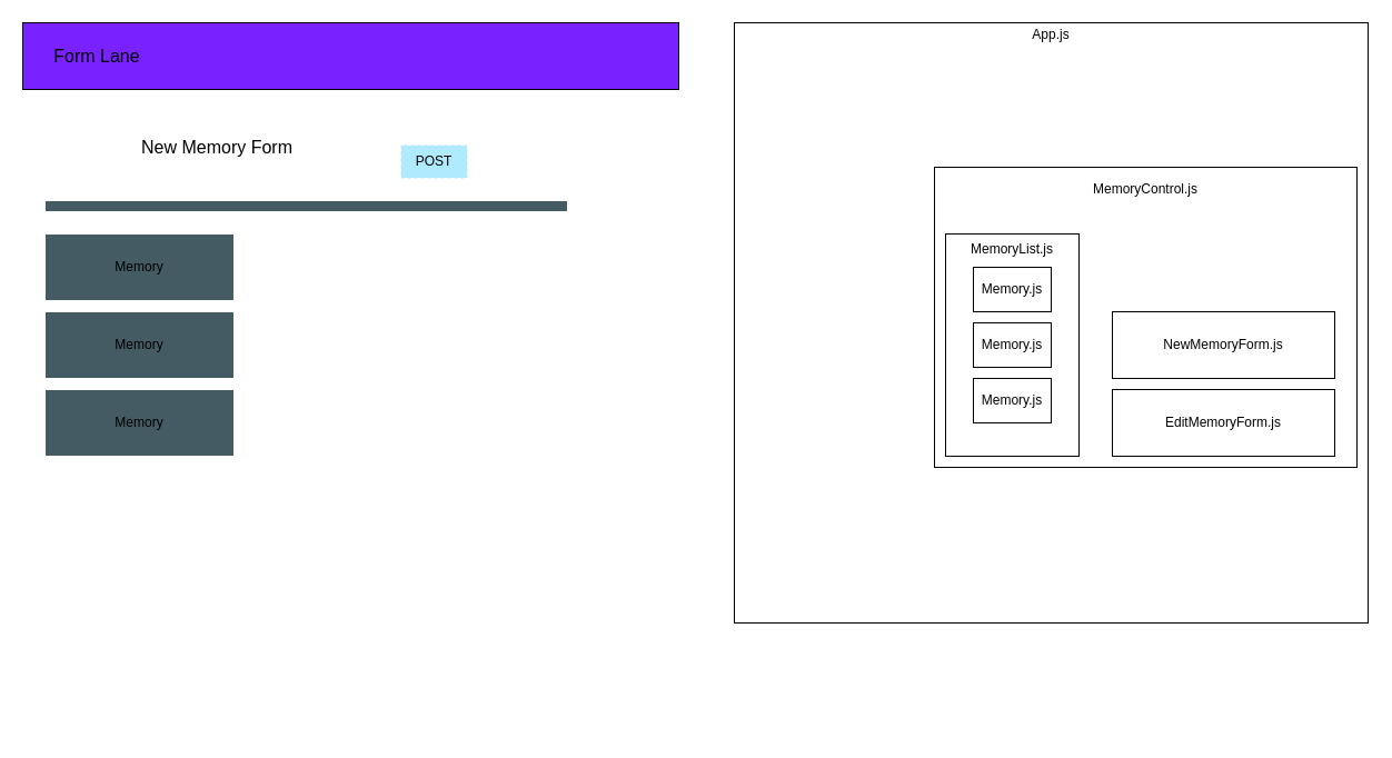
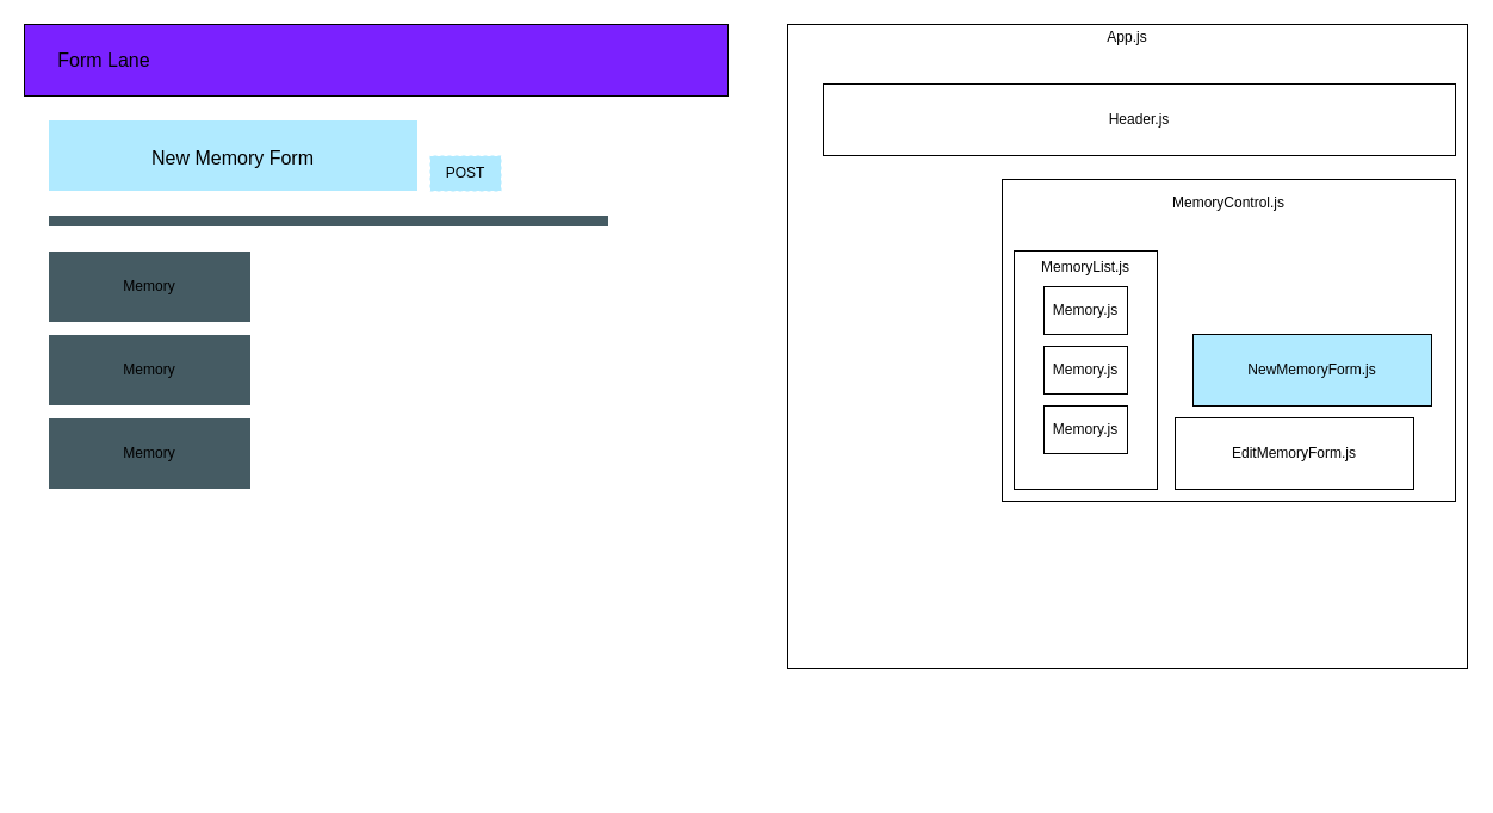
  <mxCell id="0" />
  <mxCell id="1" parent="0" />
  <mxCell id="2" value="" style="rounded=0;whiteSpace=wrap;html=1;strokeColor=#FFFFFF;fillColor=#FFFFFF;" parent="1" vertex="1"><mxGeometry x="20" y="20" width="590" height="640" as="geometry" /></mxCell>
  <mxCell id="3" value="&lt;font size=&quot;3&quot;&gt;Form Lane&lt;span style=&quot;white-space: pre&quot;&gt;&#09;&lt;span style=&quot;white-space: pre&quot;&gt;&#09;&lt;/span&gt;&lt;span style=&quot;white-space: pre&quot;&gt;&#09;&lt;/span&gt;&lt;span style=&quot;white-space: pre&quot;&gt;&#09;&lt;/span&gt;&lt;span style=&quot;white-space: pre&quot;&gt;&#09;&lt;/span&gt;&lt;span style=&quot;white-space: pre&quot;&gt;&#09;&lt;/span&gt;&lt;span style=&quot;white-space: pre&quot;&gt;&#09;&lt;/span&gt;&lt;span style=&quot;white-space: pre&quot;&gt;&#09;&lt;/span&gt;&lt;span style=&quot;white-space: pre&quot;&gt;&#09;&lt;/span&gt;&lt;span style=&quot;white-space: pre&quot;&gt;&#09;&lt;/span&gt;&lt;span style=&quot;white-space: pre&quot;&gt;&#09;&lt;/span&gt;&lt;span style=&quot;white-space: pre&quot;&gt;&#09;&lt;/span&gt;&lt;span style=&quot;white-space: pre&quot;&gt;&#09;&lt;/span&gt;&lt;/span&gt;&lt;br&gt;&lt;/font&gt;" style="rounded=0;whiteSpace=wrap;html=1;fillColor=#7A21FF;" parent="1" vertex="1"><mxGeometry x="20" y="20" width="590" height="60" as="geometry" /></mxCell>
- <mxCell id="4" value="&lt;font size=&quot;3&quot;&gt;New Memory Form&lt;/font&gt;" style="rounded=0;whiteSpace=wrap;html=1;fontSize=24;strokeColor=#FFFFFF;fillColor=#ffffff;shadow=0;" parent="1" vertex="1"><mxGeometry x="40" y="100" width="310" height="60" as="geometry" /></mxCell>
+ <mxCell id="4" value="&lt;font size=&quot;3&quot;&gt;New Memory Form&lt;/font&gt;" style="rounded=0;whiteSpace=wrap;html=1;fontSize=24;strokeColor=#FFFFFF;fillColor=#B0EAFF;shadow=0;" parent="1" vertex="1"><mxGeometry x="40" y="100" width="310" height="60" as="geometry" /></mxCell>
  <mxCell id="5" value="POST" style="rounded=0;whiteSpace=wrap;html=1;shadow=0;fontSize=12;strokeColor=#FFFFFF;fillColor=#B0EAFF;dashed=1;" parent="1" vertex="1"><mxGeometry x="360" y="130" width="60" height="30" as="geometry" /></mxCell>
  <mxCell id="6" value="" style="rounded=0;whiteSpace=wrap;html=1;shadow=0;fontSize=12;strokeColor=#FFFFFF;fillColor=#455B63;" parent="1" vertex="1"><mxGeometry x="40" y="180" width="470" height="10" as="geometry" /></mxCell>
  <mxCell id="7" value="Memory" style="rounded=0;whiteSpace=wrap;html=1;shadow=0;fontSize=12;strokeColor=#FFFFFF;fillColor=#455B63;" parent="1" vertex="1"><mxGeometry x="40" y="210" width="170" height="60" as="geometry" /></mxCell>
  <mxCell id="8" value="Memory" style="rounded=0;whiteSpace=wrap;html=1;shadow=0;fontSize=12;strokeColor=#FFFFFF;fillColor=#455B63;" parent="1" vertex="1"><mxGeometry x="40" y="280" width="170" height="60" as="geometry" /></mxCell>
  <mxCell id="9" value="Memory" style="rounded=0;whiteSpace=wrap;html=1;shadow=0;fontSize=12;strokeColor=#FFFFFF;fillColor=#455B63;" parent="1" vertex="1"><mxGeometry x="40" y="350" width="170" height="60" as="geometry" /></mxCell>
  <mxCell id="10" value="&lt;font color=&quot;#030303&quot;&gt;App.js&lt;br&gt;&lt;br&gt;&lt;br&gt;&lt;br&gt;&lt;br&gt;&lt;br&gt;&lt;br&gt;&lt;br&gt;&lt;br&gt;&lt;br&gt;&lt;br&gt;&lt;br&gt;&lt;br&gt;&lt;br&gt;&lt;br&gt;&lt;br&gt;&lt;br&gt;&lt;br&gt;&lt;br&gt;&lt;br&gt;&lt;br&gt;&lt;br&gt;&lt;br&gt;&lt;br&gt;&lt;br&gt;&lt;br&gt;&lt;br&gt;&lt;br&gt;&lt;br&gt;&lt;br&gt;&lt;br&gt;&lt;br&gt;&lt;br&gt;&lt;br&gt;&lt;br&gt;&lt;br&gt;&lt;br&gt;&lt;/font&gt;" style="rounded=0;whiteSpace=wrap;html=1;fillColor=#FFFFFF;" vertex="1" parent="1"><mxGeometry x="660" y="20" width="570" height="540" as="geometry" /></mxCell>
+ <mxCell id="11" value="&lt;font color=&quot;#030303&quot;&gt;Header.js&lt;/font&gt;" style="rounded=0;whiteSpace=wrap;html=1;strokeColor=#000000;fillColor=#FFFFFF;" vertex="1" parent="1"><mxGeometry x="690" y="70" width="530" height="60" as="geometry" /></mxCell>
  <mxCell id="12" value="&lt;font color=&quot;#030303&quot;&gt;MemoryControl.js&lt;br&gt;&lt;br&gt;&lt;br&gt;&lt;br&gt;&lt;br&gt;&lt;br&gt;&lt;br&gt;&lt;br&gt;&lt;br&gt;&lt;br&gt;&lt;br&gt;&lt;br&gt;&lt;br&gt;&lt;br&gt;&lt;br&gt;&lt;br&gt;&lt;br&gt;&lt;/font&gt;" style="rounded=0;whiteSpace=wrap;html=1;strokeColor=#000000;fillColor=#FFFFFF;" vertex="1" parent="1"><mxGeometry x="840" y="150" width="380" height="270" as="geometry" /></mxCell>
  <mxCell id="13" value="&lt;font color=&quot;#030303&quot;&gt;MemoryList.js&lt;br&gt;&lt;br&gt;&lt;br&gt;&lt;br&gt;&lt;br&gt;&lt;br&gt;&lt;br&gt;&lt;br&gt;&lt;br&gt;&lt;br&gt;&lt;br&gt;&lt;br&gt;&lt;br&gt;&lt;/font&gt;" style="rounded=0;whiteSpace=wrap;html=1;strokeColor=#000000;fillColor=#FFFFFF;" vertex="1" parent="1"><mxGeometry x="850" y="210" width="120" height="200" as="geometry" /></mxCell>
  <mxCell id="14" value="&lt;font color=&quot;#030303&quot;&gt;Memory.js&lt;/font&gt;" style="rounded=0;whiteSpace=wrap;html=1;strokeColor=#000000;fillColor=#FFFFFF;" vertex="1" parent="1"><mxGeometry x="875" y="240" width="70" height="40" as="geometry" /></mxCell>
  <mxCell id="15" value="&lt;font color=&quot;#030303&quot;&gt;Memory.js&lt;/font&gt;" style="rounded=0;whiteSpace=wrap;html=1;strokeColor=#000000;fillColor=#FFFFFF;" vertex="1" parent="1"><mxGeometry x="875" y="290" width="70" height="40" as="geometry" /></mxCell>
  <mxCell id="16" value="&lt;font color=&quot;#030303&quot;&gt;Memory.js&lt;/font&gt;" style="rounded=0;whiteSpace=wrap;html=1;strokeColor=#000000;fillColor=#FFFFFF;" vertex="1" parent="1"><mxGeometry x="875" y="340" width="70" height="40" as="geometry" /></mxCell>
- <mxCell id="17" value="&lt;font color=&quot;#030303&quot;&gt;NewMemoryForm.js&lt;/font&gt;" style="rounded=0;whiteSpace=wrap;html=1;strokeColor=#000000;fillColor=#FFFFFF;" vertex="1" parent="1"><mxGeometry x="1000" y="280" width="200" height="60" as="geometry" /></mxCell>
- <mxCell id="18" value="&lt;font color=&quot;#030303&quot;&gt;EditMemoryForm.js&lt;/font&gt;" style="rounded=0;whiteSpace=wrap;html=1;strokeColor=#000000;fillColor=#FFFFFF;" vertex="1" parent="1"><mxGeometry x="1000" y="350" width="200" height="60" as="geometry" /></mxCell>
+ <mxCell id="17" value="&lt;font color=&quot;#030303&quot;&gt;NewMemoryForm.js&lt;/font&gt;" style="rounded=0;whiteSpace=wrap;html=1;strokeColor=#000000;fillColor=#b0eaff;" vertex="1" parent="1"><mxGeometry x="1000" y="280" width="200" height="60" as="geometry" /></mxCell>
+ <mxCell id="18" value="&lt;font color=&quot;#030303&quot;&gt;EditMemoryForm.js&lt;/font&gt;" style="rounded=0;whiteSpace=wrap;html=1;strokeColor=#000000;fillColor=#FFFFFF;" vertex="1" parent="1"><mxGeometry x="985" y="350" width="200" height="60" as="geometry" /></mxCell>
